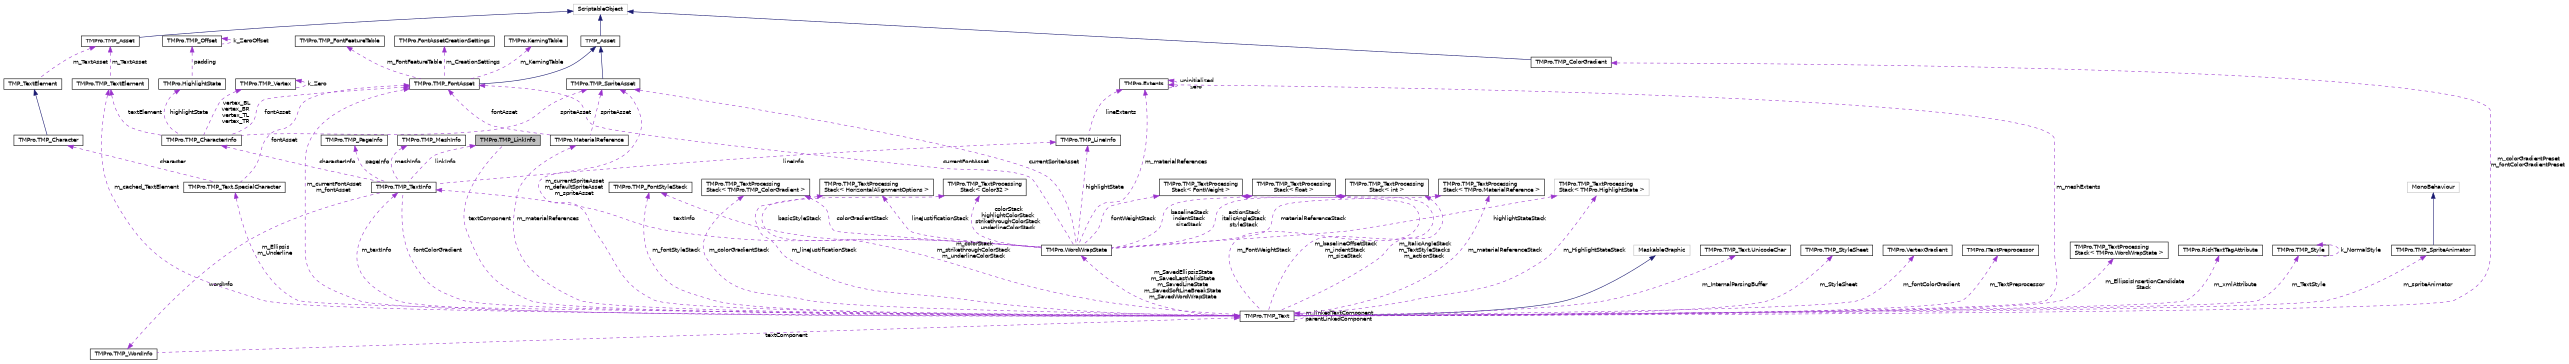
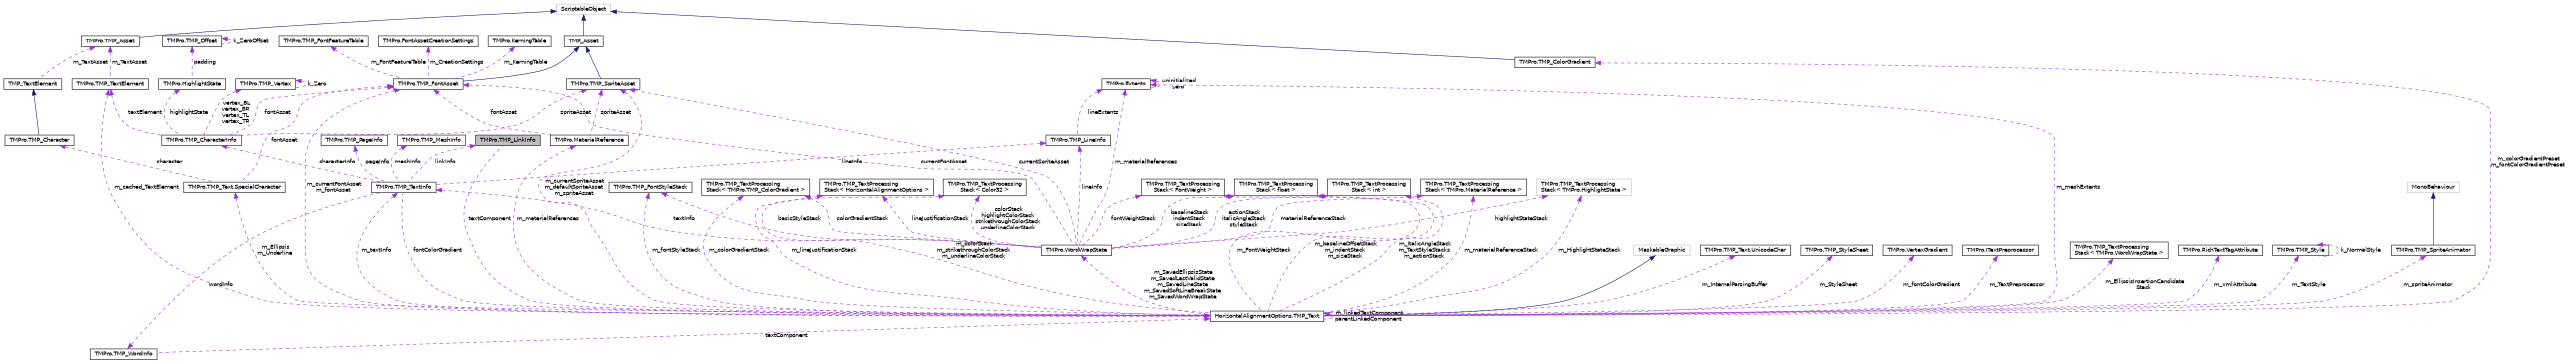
  digraph {
    rankdir=TB
    node [color=black fillcolor=white fontname=Helvetica fontsize=10 shape=record style=filled]
    edge [color=darkorchid3 dir=back fontname=Helvetica fontsize=10 labelfontname=Helvetica labelfontsize=10 style=dashed]
    n1 [fillcolor=grey75 fontcolor=black height=0.2 label="TMPro.TMP_LinkInfo" width=0.4]
    n2 [height=0.2 label="TMPro.TMP_TextInfo" width=0.4]
-   n3 [height=0.2 label="TMPro.TMP_Text" width=0.4]
+   n3 [height=0.2 label="HorizontalAlignmentOptions.TMP_Text" width=0.4]
    n4 [height=0.2 label="TMPro.WordWrapState" width=0.4]
    n5 [height=0.2 label="TMPro.TMP_WordInfo" width=0.4]
    n6 [color=grey75 height=0.2 label=MaskableGraphic width=0.4]
    n7 [height=0.2 label="TMPro.TMP_FontStyleStack" width=0.4]
    n8 [height=0.2 label="TMPro.TMP_TextProcessing\lStack\< TMPro.TMP_ColorGradient \>" width=0.4]
    n9 [height=0.2 label="TMPro.TMP_Text.UnicodeChar" width=0.4]
    n10 [height=0.2 label="TMPro.TMP_TextProcessing\lStack\< HorizontalAlignmentOptions \>" width=0.4]
    n11 [height=0.2 label="TMPro.MaterialReference" width=0.4]
    n12 [height=0.2 label="TMPro.TMP_FontAsset" width=0.4]
    n13 [height=0.2 label="TMPro.TMP_CharacterInfo" width=0.4]
    n14 [height=0.2 label="TMPro.TMP_Text.SpecialCharacter" width=0.4]
    n15 [height=0.2 label=TMP_Asset width=0.4]
    n16 [height=0.2 label="TMPro.TMP_SpriteAsset" width=0.4]
    n17 [color=grey75 height=0.2 label=ScriptableObject width=0.4]
    n18 [height=0.2 label="TMPro.TMP_Asset" width=0.4]
    n19 [height=0.2 label="TMPro.TMP_ColorGradient" width=0.4]
    n20 [height=0.2 label="TMPro.TMP_TextElement" width=0.4]
    n21 [height=0.2 label=TMP_TextElement width=0.4]
    n22 [height=0.2 label="TMPro.TMP_StyleSheet" width=0.4]
    n23 [height=0.2 label="TMPro.FontAssetCreationSettings" width=0.4]
    n24 [height=0.2 label="TMPro.KerningTable" width=0.4]
    n25 [height=0.2 label="TMPro.TMP_FontFeatureTable" width=0.4]
    n26 [height=0.2 label="TMPro.TMP_PageInfo" width=0.4]
    n27 [height=0.2 label="TMPro.TMP_LineInfo" width=0.4]
    n28 [height=0.2 label="TMPro.Extents" width=0.4]
    n29 [height=0.2 label="TMPro.TMP_MeshInfo" width=0.4]
    n30 [height=0.2 label="TMPro.HighlightState" width=0.4]
    n31 [height=0.2 label="TMPro.TMP_Offset" width=0.4]
    n32 [height=0.2 label="TMPro.TMP_Vertex" width=0.4]
    n33 [height=0.2 label="TMPro.TMP_Character" width=0.4]
    n34 [height=0.2 label="TMPro.VertexGradient" width=0.4]
    n35 [height=0.2 label="TMPro.ITextPreprocessor" width=0.4]
    n36 [height=0.2 label="TMPro.TMP_TextProcessing\lStack\< Color32 \>" width=0.4]
    n37 [height=0.2 label="TMPro.TMP_SpriteAnimator" width=0.4]
    n38 [color=grey75 height=0.2 label=MonoBehaviour width=0.4]
    n39 [height=0.2 label="TMPro.TMP_TextProcessing\lStack\< FontWeight \>" width=0.4]
    n40 [height=0.2 label="TMPro.TMP_TextProcessing\lStack\< float \>" width=0.4]
    n41 [height=0.2 label="TMPro.TMP_TextProcessing\lStack\< int \>" width=0.4]
    n42 [height=0.2 label="TMPro.TMP_TextProcessing\lStack\< TMPro.MaterialReference \>" width=0.4]
    n43 [color=grey75 height=0.2 label="TMPro.TMP_TextProcessing\lStack\< TMPro.HighlightState \>" width=0.4]
    n44 [height=0.2 label="TMPro.TMP_TextProcessing\lStack\< TMPro.WordWrapState \>" width=0.4]
    n45 [height=0.2 label="TMPro.RichTextTagAttribute" width=0.4]
    n46 [height=0.2 label="TMPro.TMP_Style" width=0.4]
    n1 -> n2 [label=" linkInfo"]
    n2 -> n3 [label=" m_textInfo"]
    n2 -> n4 [label=" textInfo"]
    n3 -> n1 [label=" textComponent"]
    n3 -> n2 [label=" fontColorGradient"]
    n3 -> n3 [label=" m_linkedTextComponent\nparentLinkedComponent"]
    n3 -> n5 [label=" textComponent"]
    n4 -> n3 [label=" m_SavedEllipsisState\nm_SavedLastValidState\nm_SavedLineState\nm_SavedSoftLineBreakState\nm_SavedWordWrapState"]
    n5 -> n2 [label=" wordInfo"]
    n6 -> n3 [color=midnightblue style=solid]
    n7 -> n3 [label=" m_fontStyleStack"]
    n7 -> n4 [label=" basicStyleStack"]
    n8 -> n3 [label=" m_colorGradientStack"]
    n8 -> n4 [label=" colorGradientStack"]
    n9 -> n3 [label=" m_InternalParsingBuffer"]
    n10 -> n3 [label=" m_lineJustificationStack"]
    n10 -> n4 [label=" lineJustificationStack"]
    n11 -> n3 [label=" m_materialReferences"]
    n12 -> n3 [label=" m_currentFontAsset\nm_fontAsset"]
    n12 -> n4 [label=" currentFontAsset"]
    n12 -> n11 [label=" fontAsset"]
    n12 -> n13 [label=" fontAsset"]
    n12 -> n14 [label=" fontAsset"]
    n13 -> n2 [label=" characterInfo"]
    n14 -> n3 [label=" m_Ellipsis\nm_Underline"]
    n15 -> n12 [color=midnightblue style=solid]
    n15 -> n16 [color=midnightblue style=solid]
    n16 -> n3 [label=" m_currentSpriteAsset\nm_defaultSpriteAsset\nm_spriteAsset"]
    n16 -> n4 [label=" currentSpriteAsset"]
    n16 -> n11 [label=" spriteAsset"]
    n16 -> n13 [label=" spriteAsset"]
    n17 -> n15 [color=midnightblue style=solid]
    n17 -> n18 [color=midnightblue style=solid]
    n17 -> n19 [color=midnightblue style=solid]
    n18 -> n20 [label=" m_TextAsset"]
    n18 -> n21 [label=" m_TextAsset"]
    n19 -> n3 [label=" m_colorGradientPreset\nm_fontColorGradientPreset"]
    n20 -> n3 [label=" m_cached_TextElement"]
    n20 -> n13 [label=" textElement"]
    n21 -> n33 [color=midnightblue style=solid]
    n22 -> n3 [label=" m_StyleSheet"]
    n23 -> n12 [label=" m_CreationSettings"]
    n24 -> n12 [label=" m_KerningTable"]
    n25 -> n12 [label=" m_FontFeatureTable"]
    n26 -> n2 [label=" pageInfo"]
    n27 -> n2 [label=" lineInfo"]
-   n27 -> n4 [label=" highlightState"]
+   n27 -> n4 [label=" lineInfo"]
    n28 -> n3 [label=" m_meshExtents"]
    n28 -> n4 [label=" m_materialReferences"]
    n28 -> n27 [label=" lineExtents"]
    n28 -> n28 [label=" uninitialized\nzero"]
    n29 -> n2 [label=" meshInfo"]
    n30 -> n13 [label=" highlightState"]
    n31 -> n30 [label=" padding"]
    n31 -> n31 [label=" k_ZeroOffset"]
    n32 -> n13 [label=" vertex_BL\nvertex_BR\nvertex_TL\nvertex_TR"]
    n32 -> n32 [label=" k_Zero"]
    n33 -> n14 [label=" character"]
    n34 -> n3 [label=" m_fontColorGradient"]
    n35 -> n3 [label=" m_TextPreprocessor"]
    n36 -> n3 [label=" m_colorStack\nm_strikethroughColorStack\nm_underlineColorStack"]
    n36 -> n4 [label=" colorStack\nhighlightColorStack\nstrikethroughColorStack\nunderlineColorStack"]
    n37 -> n3 [label=" m_spriteAnimator"]
    n38 -> n37 [color=midnightblue style=solid]
    n39 -> n3 [label=" m_FontWeightStack"]
    n39 -> n4 [label=" fontWeightStack"]
    n40 -> n3 [label=" m_baselineOffsetStack\nm_indentStack\nm_sizeStack"]
    n40 -> n4 [label=" baselineStack\nindentStack\nsizeStack"]
    n41 -> n3 [label=" m_ItalicAngleStack\nm_TextStyleStacks\nm_actionStack"]
    n41 -> n4 [label=" actionStack\nitalicAngleStack\nstyleStack"]
    n42 -> n3 [label=" m_materialReferenceStack"]
    n42 -> n4 [label=" materialReferenceStack"]
    n43 -> n3 [label=" m_HighlightStateStack"]
    n43 -> n4 [label=" highlightStateStack"]
    n44 -> n3 [label=" m_EllipsisInsertionCandidate\lStack"]
    n45 -> n3 [label=" m_xmlAttribute"]
    n46 -> n3 [label=" m_TextStyle"]
    n46 -> n46 [label=" k_NormalStyle"]
  }
